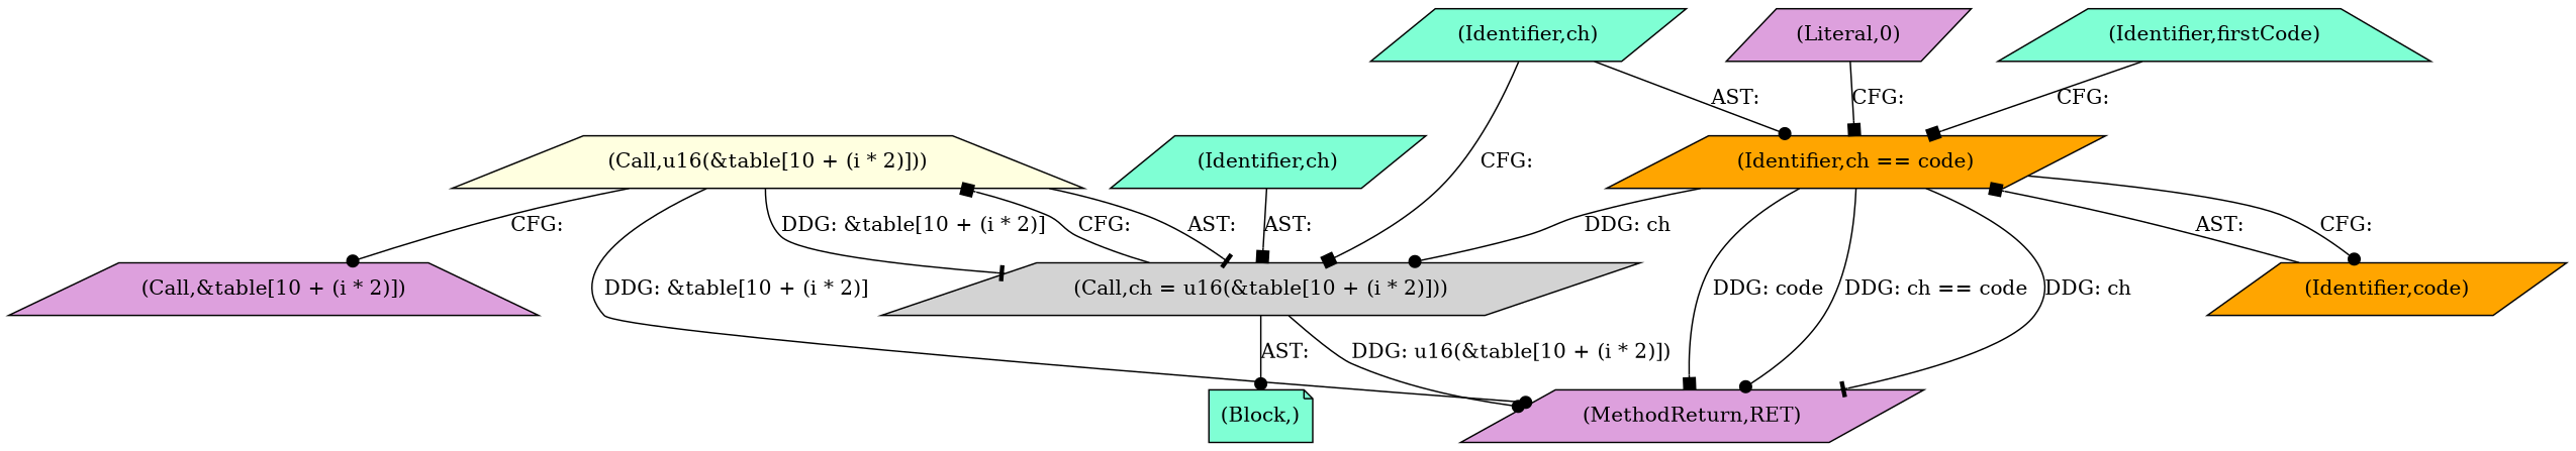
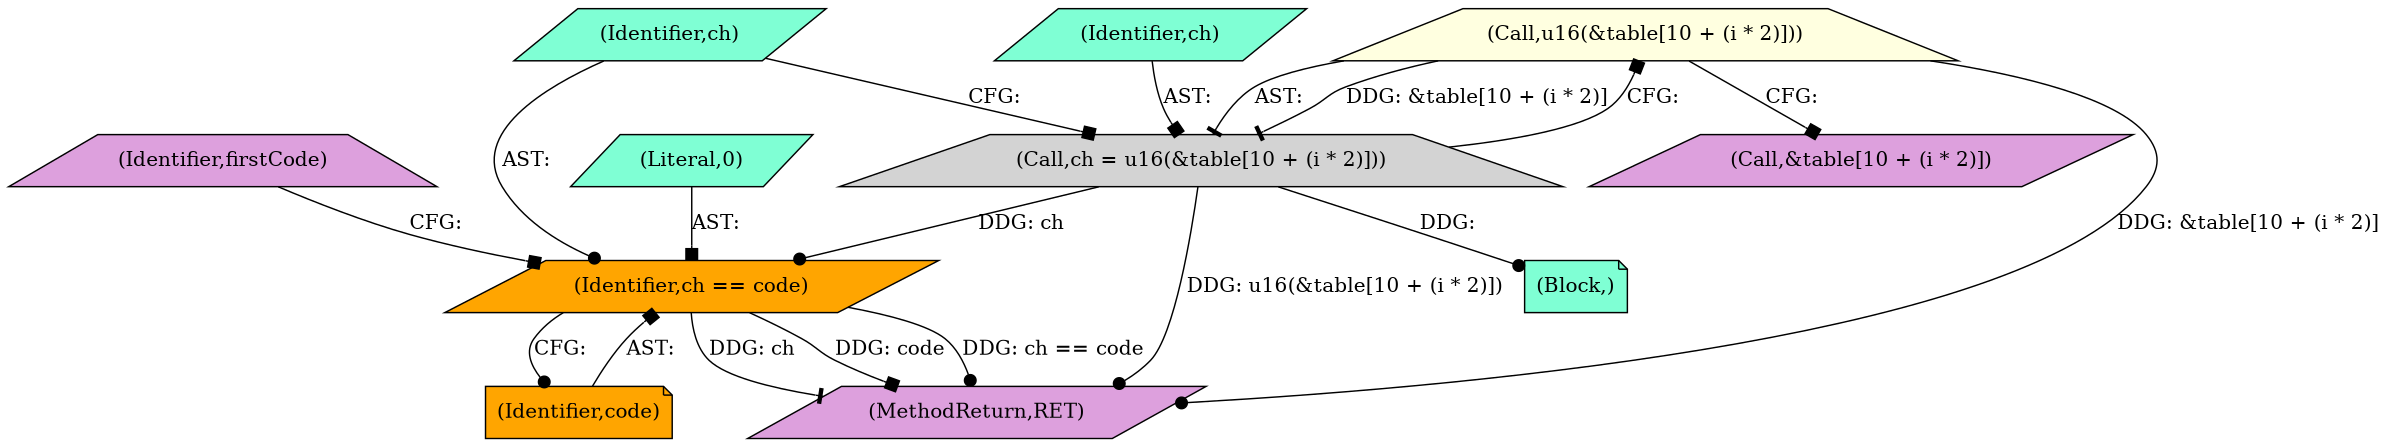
  digraph {
    node [fillcolor=aquamarine shape=parallelogram style=filled]
    edge [arrowhead=dot]
    n1 [fillcolor=lightyellow label="(Call,u16(&table[10 + (i * 2)]))" shape=trapezium]
-   n2 [fillcolor=lightgrey label="(Call,ch = u16(&table[10 + (i * 2)]))"]
+   n2 [fillcolor=lightgrey label="(Call,ch = u16(&table[10 + (i * 2)]))" shape=trapezium]
    n3 [fillcolor=plum label="(MethodReturn,RET)"]
-   n4 [fillcolor=plum label="(Call,&table[10 + (i * 2)])" shape=trapezium]
+   n4 [fillcolor=plum label="(Call,&table[10 + (i * 2)])"]
    n5 [fillcolor=orange label="(Identifier,ch == code)"]
    n6 [label="(Block,)" shape=note]
-   n7 [fillcolor=orange label="(Identifier,code)"]
+   n7 [fillcolor=orange label="(Identifier,code)" shape=note]
    n8 [label="(Identifier,ch)"]
-   n9 [label="(Identifier,firstCode)" shape=trapezium]
+   n9 [fillcolor=plum label="(Identifier,firstCode)" shape=trapezium]
    n10 [label="(Identifier,ch)"]
-   n11 [fillcolor=plum label="(Literal,0)"]
+   n11 [label="(Literal,0)"]
    n1 -> n2 [arrowhead=tee label="AST: "]
    n1 -> n2 [arrowhead=tee label="DDG: &table[10 + (i * 2)]"]
    n1 -> n3 [label="DDG: &table[10 + (i * 2)]"]
-   n1 -> n4 [label="CFG: "]
+   n1 -> n4 [arrowhead=box label="CFG: "]
    n2 -> n1 [arrowhead=box label="CFG: "]
    n2 -> n3 [label="DDG: u16(&table[10 + (i * 2)])"]
-   n5 -> n2 [label="DDG: ch"]
-   n2 -> n6 [label="AST: "]
+   n2 -> n5 [label="DDG: ch"]
+   n2 -> n6 [label="DDG: "]
    n5 -> n3 [arrowhead=box label="DDG: code"]
    n5 -> n3 [label="DDG: ch == code"]
    n5 -> n3 [arrowhead=tee label="DDG: ch"]
    n5 -> n7 [label="CFG: "]
    n7 -> n5 [arrowhead=box label="AST: "]
    n8 -> n2 [arrowhead=box label="AST: "]
    n9 -> n5 [arrowhead=box label="CFG: "]
    n10 -> n2 [arrowhead=box label="CFG: "]
    n10 -> n5 [label="AST: "]
-   n11 -> n5 [arrowhead=box label="CFG: "]
+   n11 -> n5 [arrowhead=box label="AST: "]
  }
